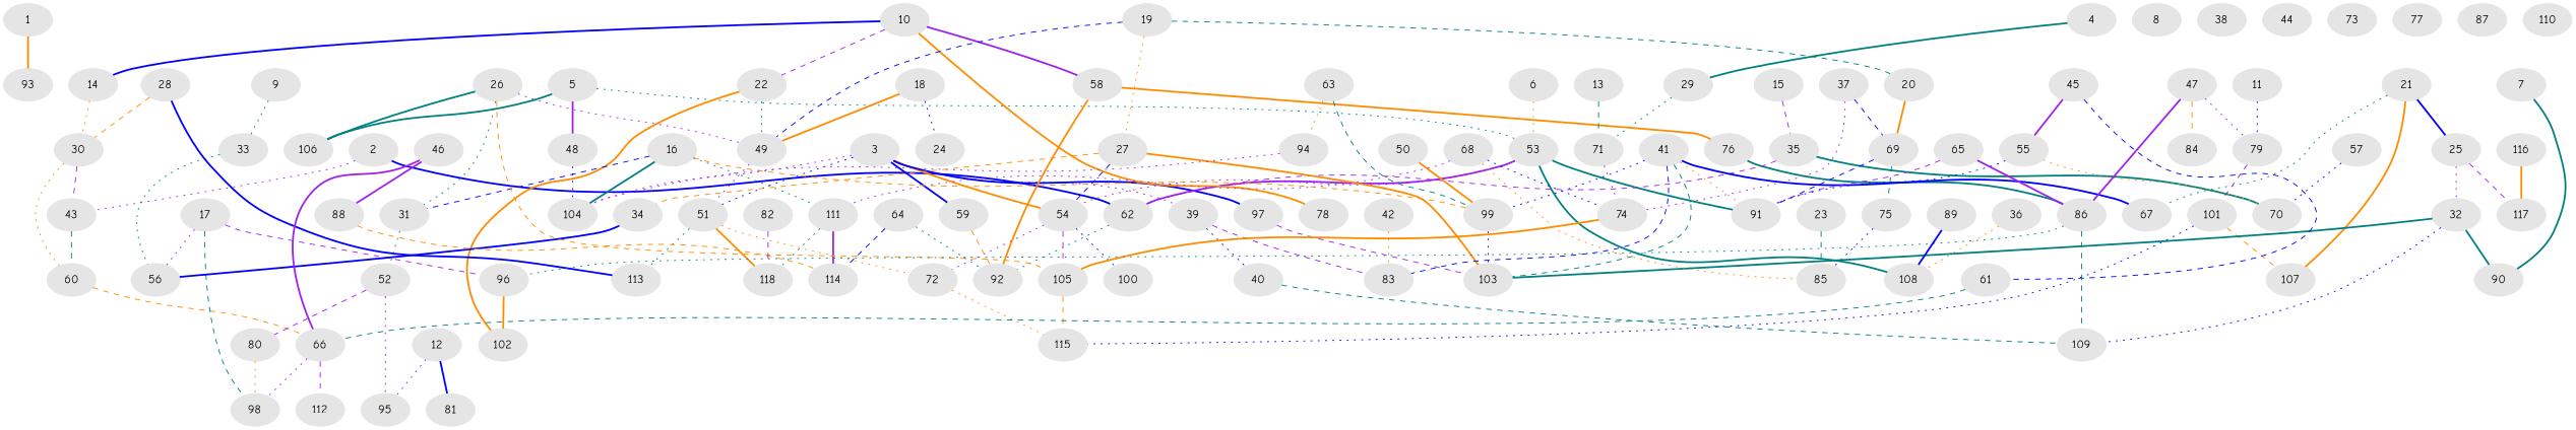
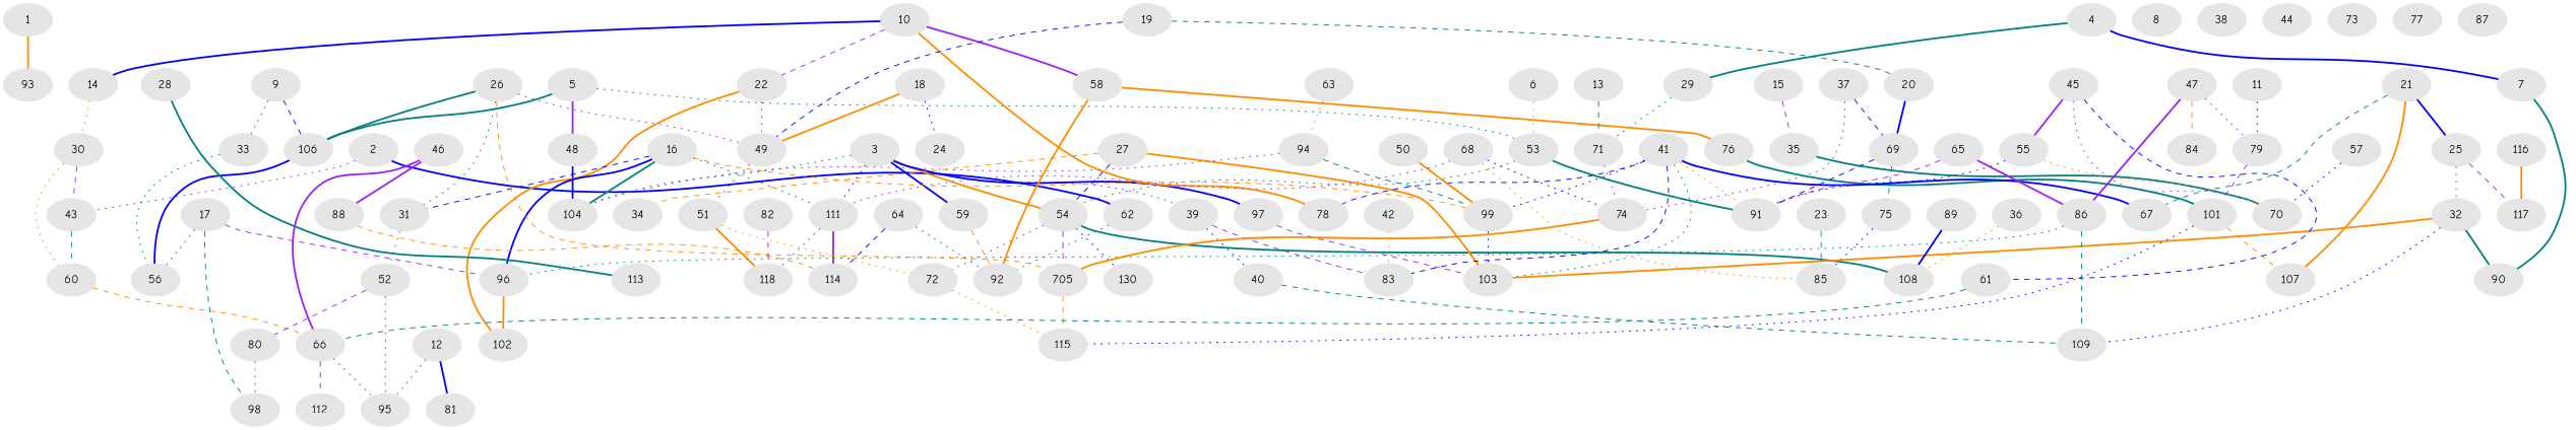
  graph {
    fontname="Comic Neue"
    node [color=gray90 fontname="Comic Neue" style=filled]
    edge [color=purple fontname="Comic Neue" style=dotted]
    1
    93
    2
    43
    62
    60
    92
    3
    39
    54
    59
    97
    104
    111
    40
    83
-   105
+   105 [label=705]
    108
    72
-   100
+   100 [label=130]
    103
    118
    114
    4
    7
    29
    90
    71
    5
    48
    53
    106
    91
    6
    8
    9
    33
    56
    10
    14
    22
    58
    78
    30
    49
    102
    76
    11
    79
    101
    12
    81
    95
    13
    74
    15
    35
    70
    16
    31
    96
    99
    52
    17
    98
    18
    24
    51
    19
    20
    27
    69
    34
    75
    21
    25
    67
    107
    32
    117
    23
    85
    109
    26
    115
    28
    113
    66
    80
    36
    37
    38
    41
    42
    44
    45
    55
    61
    46
    88
    112
    47
    84
    86
    50
    57
    63
    94
    64
    65
    68
    73
    77
    82
    87
    89
-   110
    116
    1 -- 93 [color=darkorange style=bold]
    2 -- 43
    2 -- 62 [color=blue style=bold]
    43 -- 60 [color=teal style=dashed]
    62 -- 92 [color=teal]
    60 -- 66 [color=darkorange style=dashed]
    3 -- 39
    3 -- 54 [color=darkorange style=bold]
    3 -- 59 [color=blue style=bold]
    3 -- 97 [color=blue style=bold]
-   3 -- 104
-   3 -- 51 [color=blue]
+   3 -- 104 [color=teal]
+   3 -- 111 [color=blue]
    39 -- 40 [color=blue]
    39 -- 83 [style=dashed]
    54 -- 105 [style=dashed]
-   53 -- 108 [color=teal style=bold]
+   54 -- 108 [color=teal style=bold]
    54 -- 72
    54 -- 100 [color=blue]
    59 -- 92 [color=darkorange style=dashed]
    97 -- 103 [style=dashed]
-   111 -- 118 [color=teal]
+   111 -- 118
    111 -- 114 [style=bold]
    40 -- 109 [color=teal style=dashed]
    105 -- 115 [color=darkorange style=dashed]
    72 -- 115 [color=darkorange]
+   4 -- 7 [color=blue style=bold]
    4 -- 29 [color=teal style=bold]
    7 -- 90 [color=teal style=bold]
    29 -- 71 [color=teal]
    71 -- 74
    5 -- 48 [style=bold]
    5 -- 53 [color=teal]
    5 -- 106 [color=teal style=bold]
-   48 -- 104 [color=blue]
-   53 -- 62 [style=bold]
-   53 -- 54
+   48 -- 104 [color=blue style=bold]
+   53 -- 54 [color=teal]
    53 -- 91 [color=teal style=bold]
    6 -- 53 [color=darkorange]
+   9 -- 106 [color=blue style=dashed]
    9 -- 33 [color=teal]
    33 -- 56 [color=teal]
    10 -- 14 [color=blue style=bold]
    10 -- 22 [style=dashed]
    10 -- 58 [style=bold]
    10 -- 78 [color=darkorange style=bold]
    14 -- 30 [color=darkorange]
    22 -- 49 [color=teal]
    22 -- 102 [color=darkorange style=bold]
    58 -- 92 [color=darkorange style=bold]
    58 -- 76 [color=darkorange style=bold]
    30 -- 43 [style=dashed]
    30 -- 60 [color=darkorange]
    49 -- 51
-   76 -- 86 [color=teal style=bold]
+   76 -- 101 [color=teal style=bold]
    11 -- 79 [color=blue]
    79 -- 101 [style=dashed]
    101 -- 107 [color=darkorange style=dashed]
    101 -- 115 [color=blue]
    12 -- 81 [color=blue style=bold]
    12 -- 95
    13 -- 71 [color=teal style=dashed]
    74 -- 105 [color=darkorange style=bold]
    15 -- 35 [style=dashed]
-   35 -- 62 [style=dashed]
    35 -- 70 [color=teal style=bold]
    16 -- 104 [color=teal style=bold]
    16 -- 111 [color=teal]
    16 -- 31 [color=blue style=dashed]
+   16 -- 96 [color=blue style=bold]
    16 -- 99 [color=darkorange style=dashed]
    31 -- 52 [color=teal]
    96 -- 102 [color=darkorange style=bold]
    99 -- 103 [color=blue]
    52 -- 95
    52 -- 80 [style=dashed]
    17 -- 56
    17 -- 96 [style=dashed]
    17 -- 98 [color=teal style=dashed]
    18 -- 49 [color=darkorange style=bold]
    18 -- 24 [color=blue]
    51 -- 72 [color=darkorange]
    51 -- 118 [color=darkorange style=bold]
-   51 -- 113 [color=teal]
    19 -- 49 [color=blue style=dashed]
    19 -- 20 [color=teal style=dashed]
-   19 -- 27 [color=darkorange]
-   20 -- 69 [color=darkorange style=bold]
+   20 -- 69 [color=blue style=bold]
    27 -- 54 [color=blue style=dashed]
    27 -- 103 [color=darkorange style=bold]
    27 -- 34 [color=darkorange style=dashed]
    69 -- 91 [color=blue style=dashed]
    69 -- 75 [color=teal style=dashed]
-   34 -- 56 [color=blue style=bold]
+   106 -- 56 [color=blue style=bold]
    75 -- 85 [color=blue]
    21 -- 25 [color=blue style=bold]
-   21 -- 67 [color=teal]
+   21 -- 67 [color=teal style=dashed]
    21 -- 107 [color=darkorange style=bold]
    25 -- 32
    25 -- 117 [style=dashed]
-   32 -- 103 [color=teal style=bold]
+   32 -- 103 [color=darkorange style=bold]
    32 -- 90 [color=teal style=bold]
    32 -- 109 [color=blue]
    23 -- 85 [color=teal style=dashed]
    26 -- 105 [color=darkorange style=dashed]
    26 -- 106 [color=teal style=bold]
    26 -- 49
    26 -- 31 [color=teal]
-   28 -- 30 [color=darkorange style=dashed]
-   28 -- 113 [color=blue style=bold]
-   66 -- 98
+   28 -- 113 [color=teal style=bold]
+   66 -- 95
    66 -- 112 [style=dashed]
-   80 -- 98 [color=darkorange]
+   80 -- 98
    36 -- 108 [color=darkorange]
    37 -- 74
    37 -- 69 [color=blue style=dashed]
    41 -- 83 [color=blue style=dashed]
-   41 -- 103 [color=teal style=dashed]
+   41 -- 103 [color=teal]
    41 -- 91 [color=darkorange]
+   41 -- 78 [color=blue style=dashed]
    41 -- 99 [color=blue]
    41 -- 67 [color=blue style=bold]
    42 -- 83 [color=darkorange]
+   45 -- 70
    45 -- 55 [style=bold]
    45 -- 61 [color=blue style=dashed]
    55 -- 91 [color=blue]
    55 -- 70 [color=darkorange]
    61 -- 66 [color=teal style=dashed]
    46 -- 66 [style=bold]
    46 -- 88 [style=bold]
    88 -- 114 [color=darkorange style=dashed]
    47 -- 79
    47 -- 84 [color=darkorange style=dashed]
    47 -- 86 [style=bold]
    86 -- 96 [color=teal]
    86 -- 109 [color=teal style=dashed]
    50 -- 99 [color=darkorange style=bold]
    57 -- 70 [color=blue]
    63 -- 94 [color=darkorange]
    94 -- 104
-   63 -- 99 [color=teal style=dashed]
+   94 -- 99 [color=teal style=dashed]
    64 -- 92 [color=teal]
    64 -- 114 [color=blue style=dashed]
    65 -- 91 [style=dashed]
    65 -- 86 [style=bold]
    68 -- 111
    68 -- 74 [color=blue]
    68 -- 85 [color=darkorange]
    82 -- 118 [style=dashed]
    89 -- 108 [color=blue style=bold]
    116 -- 117 [color=darkorange style=bold]
  }
